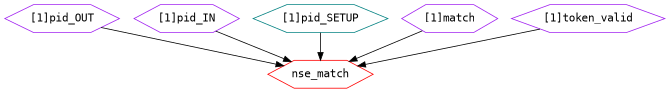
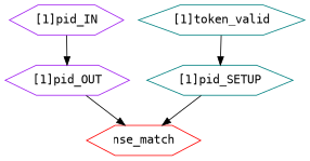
  strict digraph {
    fontname="DejaVu Sans Mono"
    node [color=purple complexity=6 fontname="DejaVu Sans Mono" importance=0.011678199782 rank=0.00194636663034 shape=hexagon]
    edge [fontname="DejaVu Sans Mono"]
    n1 [color=red complexity=0 importance=0.00692053522601 label=nse_match rank=0.0]
    "[1]pid_OUT"
    "[1]pid_IN"
    "[1]pid_SETUP" [color=teal]
-   "[1]match"
-   "[1]token_valid"
+   "[1]token_valid" [color=teal]
    "[1]pid_OUT" -> n1
-   "[1]pid_IN" -> n1
+   "[1]pid_IN" -> "[1]pid_OUT"
    "[1]pid_SETUP" -> n1
-   "[1]match" -> n1
-   "[1]token_valid" -> n1
+   "[1]token_valid" -> "[1]pid_SETUP"
  }
